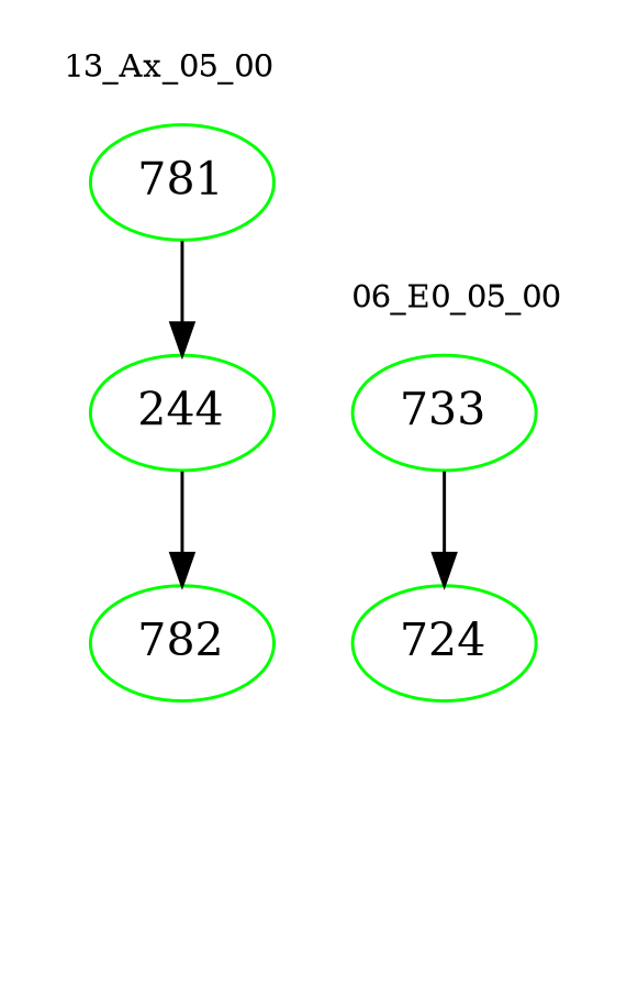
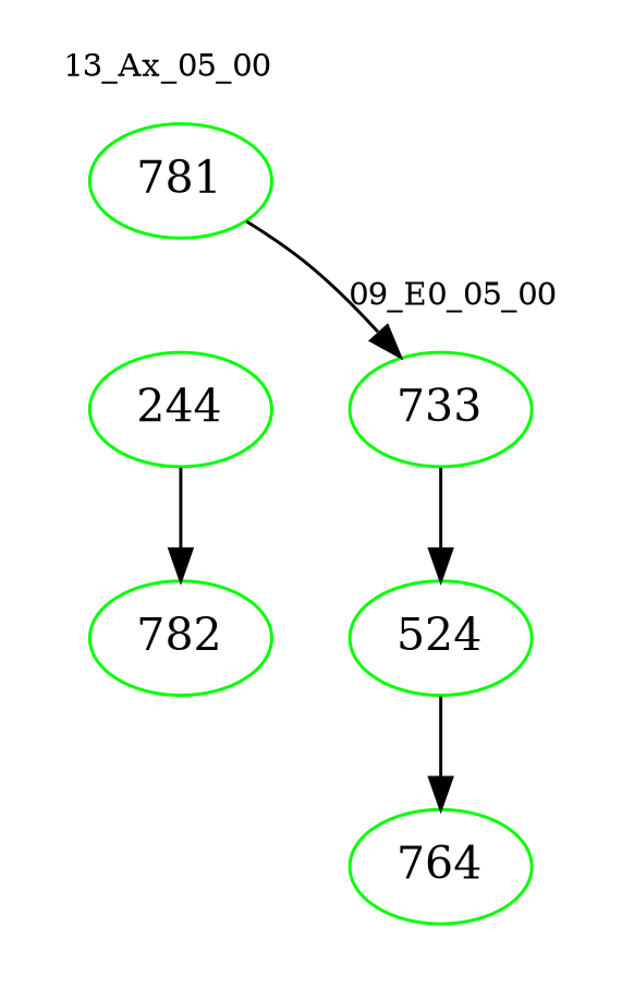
  digraph {
    node [color=green]
    edge [color=black]
    n1 [label=781]
    n2 [label=244]
    n3 [label=782]
    n4 [label=733]
-   n5 [label=724]
+   n5 [label=524]
+   n6 [label=764]
    subgraph cluster_1 {
      color=white
      fontsize=10
      label="13_Ax_05_00"
      n1
      n2
      n3
    }
    subgraph cluster_2 {
      color=white
      fontsize=10
-     label="06_E0_05_00"
+     label="09_E0_05_00"
      n4
      n5
+     n6
    }
-   n1 -> n2
+   n1 -> n4
    n2 -> n3
    n4 -> n5
+   n5 -> n6
  }
